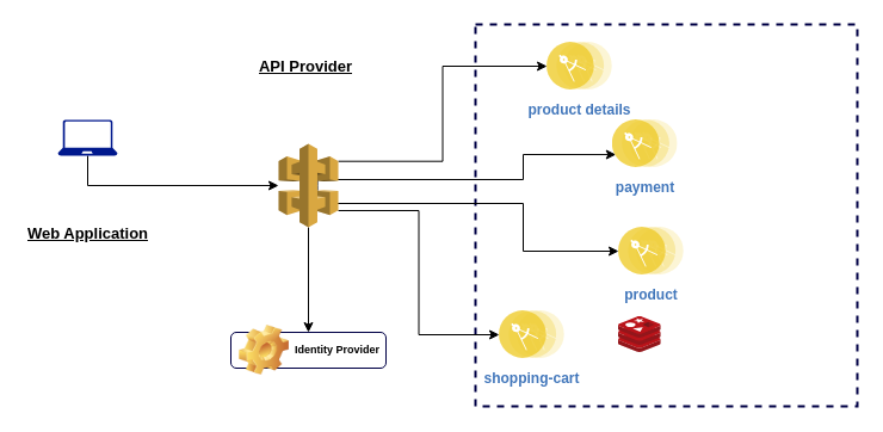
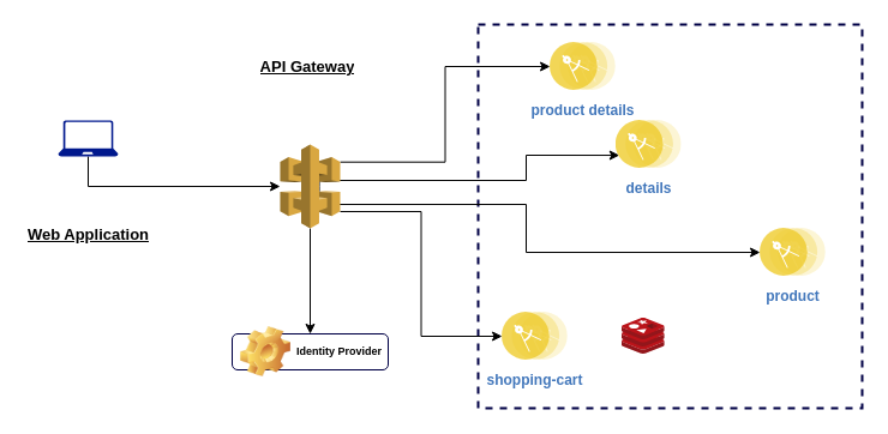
  <mxCell id="0" />
  <mxCell id="1" parent="0" />
  <mxCell id="2" value="" style="whiteSpace=wrap;html=1;aspect=fixed;fillColor=none;dashed=1;strokeColor=#000045;strokeWidth=2;" parent="1" vertex="1"><mxGeometry x="398" y="20" width="320" height="320" as="geometry" /></mxCell>
  <mxCell id="3" style="edgeStyle=orthogonalEdgeStyle;rounded=0;orthogonalLoop=1;jettySize=auto;html=1;exitX=0.5;exitY=1;exitDx=0;exitDy=0;exitPerimeter=0;" parent="1" source="4" target="11" edge="1"><mxGeometry relative="1" as="geometry" /></mxCell>
  <mxCell id="4" value="" style="aspect=fixed;pointerEvents=1;shadow=0;dashed=0;html=1;strokeColor=none;labelPosition=center;verticalLabelPosition=bottom;verticalAlign=top;align=center;fillColor=#00188D;shape=mxgraph.azure.laptop" parent="1" vertex="1"><mxGeometry x="48" y="100" width="50" height="30" as="geometry" /></mxCell>
  <mxCell id="5" value="Web Application" style="text;html=1;strokeColor=none;fillColor=none;align=center;verticalAlign=middle;whiteSpace=wrap;overflow=hidden;fontStyle=5;fontSize=13;" parent="1" vertex="1"><mxGeometry x="20.5" y="185" width="105" height="20" as="geometry" /></mxCell>
  <mxCell id="6" style="edgeStyle=orthogonalEdgeStyle;rounded=0;orthogonalLoop=1;jettySize=auto;html=1;exitX=1;exitY=0.21;exitDx=0;exitDy=0;exitPerimeter=0;entryX=0;entryY=0.5;entryDx=0;entryDy=0;" parent="1" source="11" target="13" edge="1"><mxGeometry relative="1" as="geometry" /></mxCell>
  <mxCell id="7" style="edgeStyle=orthogonalEdgeStyle;rounded=0;orthogonalLoop=1;jettySize=auto;html=1;exitX=0.65;exitY=0.5;exitDx=0;exitDy=0;exitPerimeter=0;entryX=0;entryY=0.75;entryDx=0;entryDy=0;" parent="1" source="11" target="14" edge="1"><mxGeometry relative="1" as="geometry"><Array as="points"><mxPoint x="266" y="150" /><mxPoint x="438" y="150" /><mxPoint x="438" y="129" /></Array></mxGeometry></mxCell>
  <mxCell id="8" style="edgeStyle=orthogonalEdgeStyle;rounded=0;orthogonalLoop=1;jettySize=auto;html=1;exitX=1;exitY=0.8;exitDx=0;exitDy=0;exitPerimeter=0;entryX=0;entryY=0.5;entryDx=0;entryDy=0;fontSize=9;" parent="1" source="11" target="16" edge="1"><mxGeometry relative="1" as="geometry" /></mxCell>
  <mxCell id="9" style="edgeStyle=orthogonalEdgeStyle;rounded=0;orthogonalLoop=1;jettySize=auto;html=1;exitX=0.5;exitY=1;exitDx=0;exitDy=0;exitPerimeter=0;entryX=0.5;entryY=0;entryDx=0;entryDy=0;fontSize=9;" parent="1" source="11" target="22" edge="1"><mxGeometry relative="1" as="geometry" /></mxCell>
  <mxCell id="10" style="edgeStyle=orthogonalEdgeStyle;rounded=0;orthogonalLoop=1;jettySize=auto;html=1;exitX=0.65;exitY=0.5;exitDx=0;exitDy=0;exitPerimeter=0;entryX=0;entryY=0.5;entryDx=0;entryDy=0;fontSize=9;" parent="1" source="11" target="15" edge="1"><mxGeometry relative="1" as="geometry"><Array as="points"><mxPoint x="266" y="170" /><mxPoint x="438" y="170" /><mxPoint x="438" y="210" /></Array></mxGeometry></mxCell>
  <mxCell id="11" value="" style="outlineConnect=0;dashed=0;verticalLabelPosition=bottom;verticalAlign=top;align=center;html=1;shape=mxgraph.aws3.api_gateway;fillColor=#D9A741;gradientColor=none;" parent="1" vertex="1"><mxGeometry x="233" y="120" width="50" height="70" as="geometry" /></mxCell>
- <mxCell id="12" value="API Provider" style="text;html=1;strokeColor=none;fillColor=none;align=center;verticalAlign=middle;whiteSpace=wrap;overflow=hidden;fontStyle=5;fontSize=13;" parent="1" vertex="1"><mxGeometry x="181.25" y="45" width="150" height="20" as="geometry" /></mxCell>
+ <mxCell id="12" value="API Gateway" style="text;html=1;strokeColor=none;fillColor=none;align=center;verticalAlign=middle;whiteSpace=wrap;overflow=hidden;fontStyle=5;fontSize=13;" parent="1" vertex="1"><mxGeometry x="181.25" y="45" width="150" height="20" as="geometry" /></mxCell>
  <mxCell id="13" value="product details&lt;br&gt;" style="aspect=fixed;perimeter=ellipsePerimeter;html=1;align=center;shadow=0;dashed=0;fontColor=#4277BB;labelBackgroundColor=#ffffff;fontSize=12;spacingTop=3;image;image=img/lib/ibm/applications/microservice.svg;fontStyle=1" parent="1" vertex="1"><mxGeometry x="458" y="35" width="54.8" height="40" as="geometry" /></mxCell>
- <mxCell id="14" value="payment" style="aspect=fixed;perimeter=ellipsePerimeter;html=1;align=center;shadow=0;dashed=0;fontColor=#4277BB;labelBackgroundColor=#ffffff;fontSize=12;spacingTop=3;image;image=img/lib/ibm/applications/microservice.svg;fontStyle=1" parent="1" vertex="1"><mxGeometry x="512.8" y="100" width="54.8" height="40" as="geometry" /></mxCell>
- <mxCell id="15" value="product&lt;br&gt;" style="aspect=fixed;perimeter=ellipsePerimeter;html=1;align=center;shadow=0;dashed=0;fontColor=#4277BB;labelBackgroundColor=#ffffff;fontSize=12;spacingTop=3;image;image=img/lib/ibm/applications/microservice.svg;fontStyle=1" parent="1" vertex="1"><mxGeometry x="518" y="190" width="54.8" height="40" as="geometry" /></mxCell>
+ <mxCell id="14" value="details" style="aspect=fixed;perimeter=ellipsePerimeter;html=1;align=center;shadow=0;dashed=0;fontColor=#4277BB;labelBackgroundColor=#ffffff;fontSize=12;spacingTop=3;image;image=img/lib/ibm/applications/microservice.svg;fontStyle=1" parent="1" vertex="1"><mxGeometry x="512.8" y="100" width="54.8" height="40" as="geometry" /></mxCell>
+ <mxCell id="15" value="product&lt;br&gt;" style="aspect=fixed;perimeter=ellipsePerimeter;html=1;align=center;shadow=0;dashed=0;fontColor=#4277BB;labelBackgroundColor=#ffffff;fontSize=12;spacingTop=3;image;image=img/lib/ibm/applications/microservice.svg;fontStyle=1" parent="1" vertex="1"><mxGeometry x="633" y="190" width="54.8" height="40" as="geometry" /></mxCell>
  <mxCell id="16" value="shopping-cart" style="aspect=fixed;perimeter=ellipsePerimeter;html=1;align=center;shadow=0;dashed=0;fontColor=#4277BB;labelBackgroundColor=#ffffff;fontSize=12;spacingTop=3;image;image=img/lib/ibm/applications/microservice.svg;fontStyle=1" parent="1" vertex="1"><mxGeometry x="418" y="260" width="54.8" height="40" as="geometry" /></mxCell>
  <mxCell id="17" value="" style="shape=image;html=1;verticalAlign=top;verticalLabelPosition=bottom;labelBackgroundColor=#ffffff;imageAspect=0;aspect=fixed;image=https://cdn2.iconfinder.com/data/icons/nodejs-1/128/nodejs-128.png" parent="1" vertex="1"><mxGeometry x="233" y="60" width="50" height="50" as="geometry" /></mxCell>
  <mxCell id="18" value="" style="shape=image;html=1;verticalAlign=top;verticalLabelPosition=bottom;labelBackgroundColor=#ffffff;imageAspect=0;aspect=fixed;image=https://cdn4.iconfinder.com/data/icons/logos-3/600/React.js_logo-128.png" parent="1" vertex="1"><mxGeometry x="58" y="40" width="30" height="30" as="geometry" /></mxCell>
  <mxCell id="19" value="" style="shape=image;html=1;verticalAlign=top;verticalLabelPosition=bottom;labelBackgroundColor=#ffffff;imageAspect=0;aspect=fixed;image=https://cdn4.iconfinder.com/data/icons/logos-brands-5/24/graphql-128.png" parent="1" vertex="1"><mxGeometry x="572.8" y="203" width="30" height="30" as="geometry" /></mxCell>
  <mxCell id="20" value="" style="shape=image;html=1;verticalAlign=top;verticalLabelPosition=bottom;labelBackgroundColor=#ffffff;imageAspect=0;aspect=fixed;image=https://cdn2.iconfinder.com/data/icons/nodejs-1/128/nodejs-128.png" parent="1" vertex="1"><mxGeometry x="648" y="50" width="50" height="50" as="geometry" /></mxCell>
  <mxCell id="21" value="" style="shape=image;html=1;verticalAlign=top;verticalLabelPosition=bottom;labelBackgroundColor=#ffffff;imageAspect=0;aspect=fixed;image=https://cdn1.iconfinder.com/data/icons/Futurosoft%20Icons%200.5.2/128x128/apps/Login-Manager.png" parent="1" vertex="1"><mxGeometry x="188" y="120" width="30" height="30" as="geometry" /></mxCell>
  <mxCell id="22" value="Identity Provider" style="label;whiteSpace=wrap;html=1;image=img/clipart/Gear_128x128.png;strokeColor=#000045;strokeWidth=1;fillColor=none;fontSize=9;" parent="1" vertex="1"><mxGeometry x="193" y="278" width="130" height="30" as="geometry" /></mxCell>
  <mxCell id="23" value="" style="aspect=fixed;html=1;points=[];align=center;image;fontSize=12;image=img/lib/mscae/Cache_Redis_Product.svg;" parent="1" vertex="1"><mxGeometry x="518" y="265" width="35.71" height="30" as="geometry" /></mxCell>
